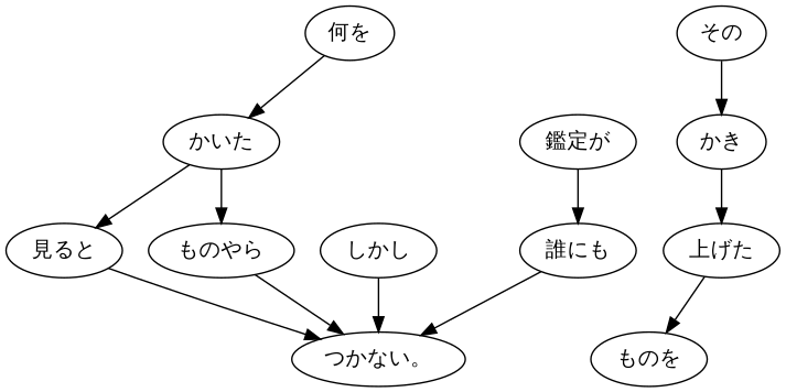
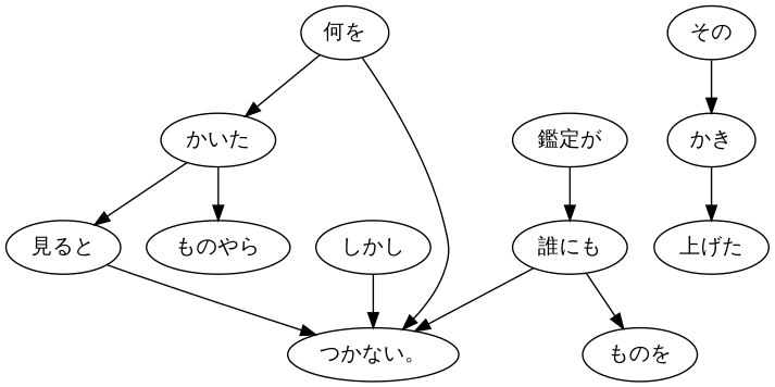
  digraph {
    n1 [label="しかし"]
    n2 [label="つかない。"]
    n3 [label="その"]
    n4 [label="かき"]
    n5 [label="上げた"]
    n6 [label="ものを"]
    n7 [label="見ると"]
    n8 [label="何を"]
    n9 [label="かいた"]
    n10 [label="ものやら"]
    n11 [label="誰にも"]
    n12 [label="鑑定が"]
    n1 -> n2
    n3 -> n4
    n4 -> n5
-   n5 -> n6
+   n11 -> n6
    n7 -> n2
    n8 -> n9
    n9 -> n7
    n9 -> n10
-   n10 -> n2
+   n8 -> n2
    n11 -> n2
    n12 -> n11
  }
